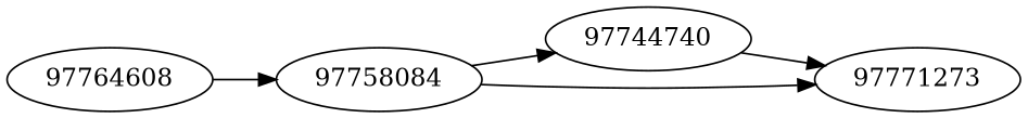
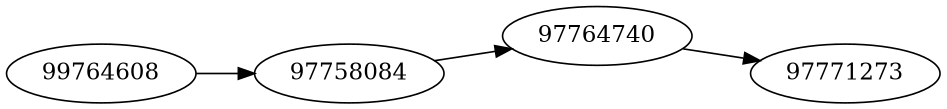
  strict digraph {
    rankdir=LR
    n1 [label=97758084]
-   97764608
-   97764740 [label=97744740]
+   97764608 [label=99764608]
+   97764740
    n4 [label=97771273]
    n1 -> 97764740
-   n1 -> n4
    97764608 -> n1
    97764740 -> n4
  }
